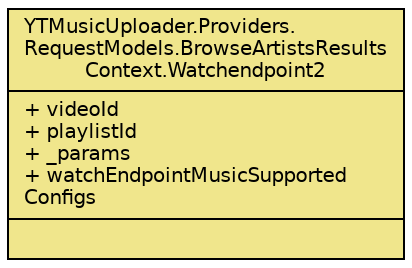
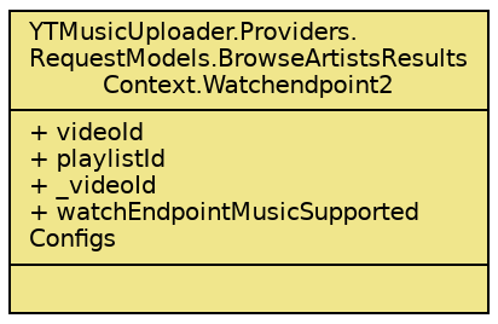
  digraph {
-   n1 [color=black fillcolor=khaki fontcolor=black fontname=Helvetica fontsize=10 height=0.2 label="{YTMusicUploader.Providers.\lRequestModels.BrowseArtistsResults\lContext.Watchendpoint2\n|+ videoId\l+ playlistId\l+ _params\l+ watchEndpointMusicSupported\lConfigs\l|}" shape=record style=filled width=0.4]
+   n1 [color=black fillcolor=khaki fontcolor=black fontname=Helvetica fontsize=10 height=0.2 label="{YTMusicUploader.Providers.\lRequestModels.BrowseArtistsResults\lContext.Watchendpoint2\n|+ videoId\l+ playlistId\l+ _videoId\l+ watchEndpointMusicSupported\lConfigs\l|}" shape=record style=filled width=0.4]
  }
